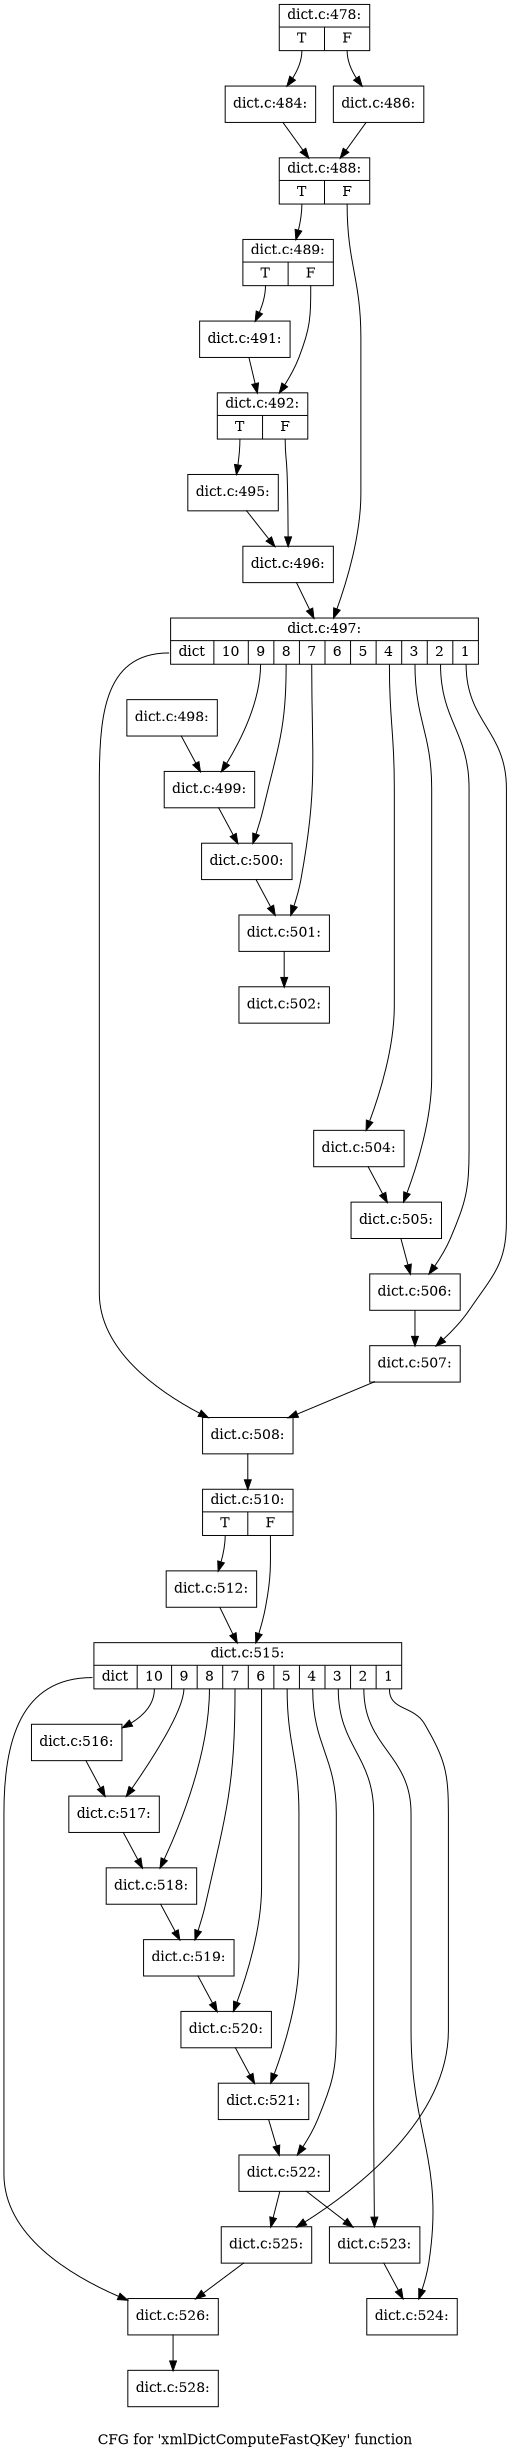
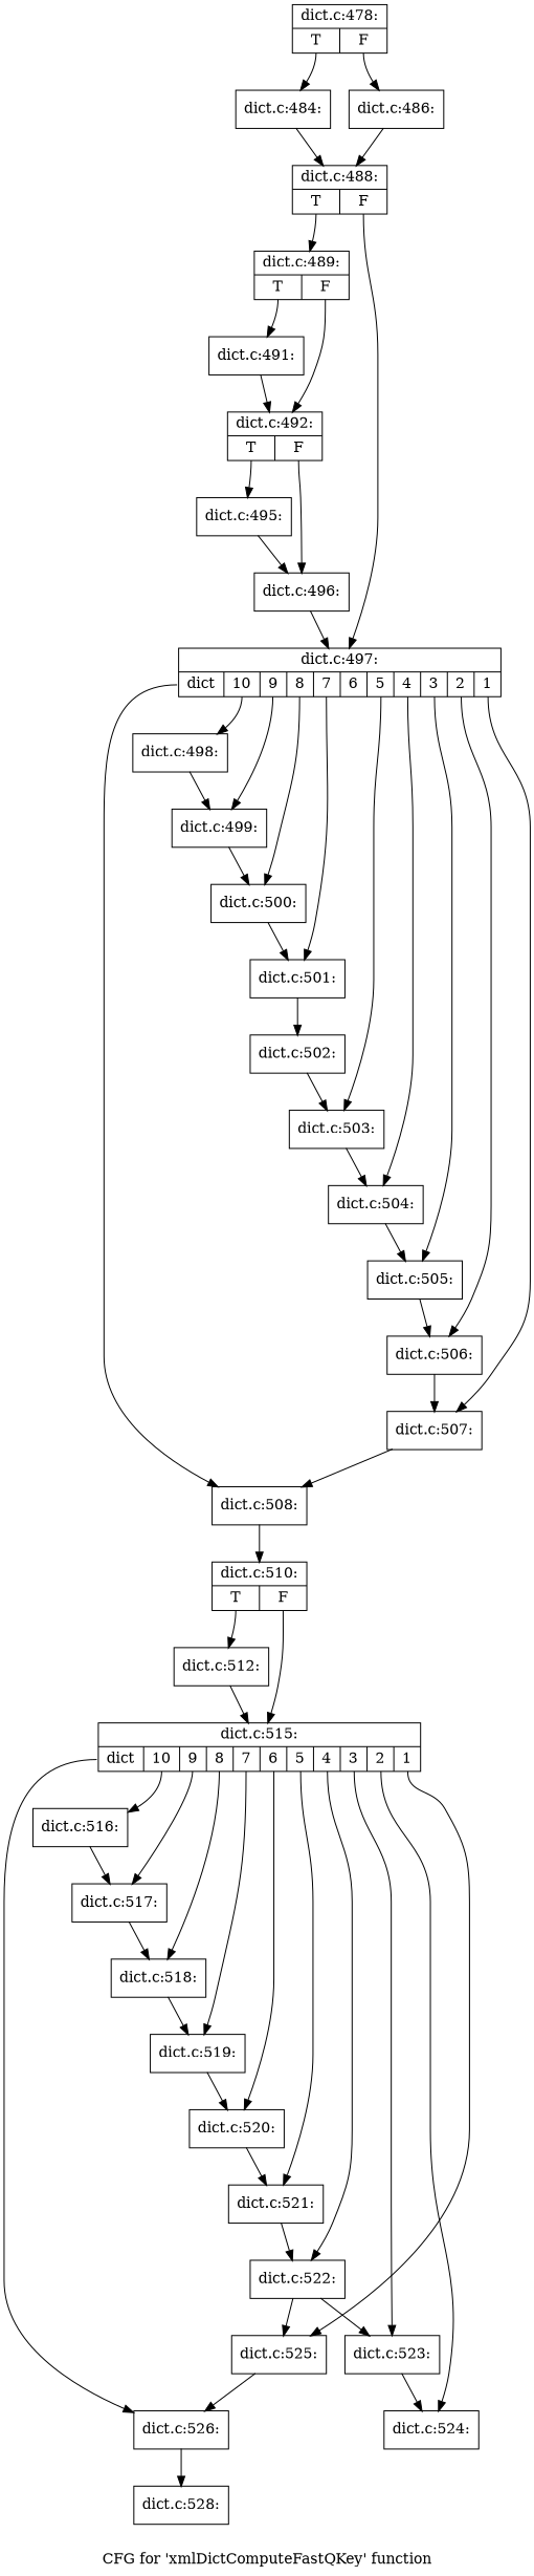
  digraph {
    label="CFG for 'xmlDictComputeFastQKey' function"
    node [shape=record]
    n1 [label="{dict.c:478:|{<s0>T|<s1>F}}"]
    n2 [label="{dict.c:484:}"]
    n3 [label="{dict.c:486:}"]
    n4 [label="{dict.c:488:|{<s0>T|<s1>F}}"]
    n5 [label="{dict.c:489:|{<s0>T|<s1>F}}"]
    n6 [label="{dict.c:497:|{<s0>dict|<s1>10|<s2>9|<s3>8|<s4>7|<s5>6|<s6>5|<s7>4|<s8>3|<s9>2|<s10>1}}"]
    n7 [label="{dict.c:491:}"]
    n8 [label="{dict.c:492:|{<s0>T|<s1>F}}"]
    n9 [label="{dict.c:508:}"]
    n10 [label="{dict.c:498:}"]
    n11 [label="{dict.c:499:}"]
    n12 [label="{dict.c:500:}"]
    n13 [label="{dict.c:501:}"]
+   n14 [label="{dict.c:503:}"]
    n15 [label="{dict.c:504:}"]
    n16 [label="{dict.c:505:}"]
    n17 [label="{dict.c:506:}"]
    n18 [label="{dict.c:507:}"]
    n19 [label="{dict.c:495:}"]
    n20 [label="{dict.c:496:}"]
    n21 [label="{dict.c:510:|{<s0>T|<s1>F}}"]
    n22 [label="{dict.c:502:}"]
    n23 [label="{dict.c:512:}"]
    n24 [label="{dict.c:515:|{<s0>dict|<s1>10|<s2>9|<s3>8|<s4>7|<s5>6|<s6>5|<s7>4|<s8>3|<s9>2|<s10>1}}"]
    n25 [label="{dict.c:526:}"]
    n26 [label="{dict.c:516:}"]
    n27 [label="{dict.c:517:}"]
    n28 [label="{dict.c:518:}"]
    n29 [label="{dict.c:519:}"]
    n30 [label="{dict.c:520:}"]
    n31 [label="{dict.c:521:}"]
    n32 [label="{dict.c:522:}"]
    n33 [label="{dict.c:523:}"]
    n34 [label="{dict.c:524:}"]
    n35 [label="{dict.c:525:}"]
    n36 [label="{dict.c:528:}"]
    n1 -> n2 [tailport=s0]
    n1 -> n3 [tailport=s1]
    n2 -> n4
    n3 -> n4
    n4 -> n5 [tailport=s0]
    n4 -> n6 [tailport=s1]
    n5 -> n7 [tailport=s0]
    n5 -> n8 [tailport=s1]
    n6 -> n9 [tailport=s0]
+   n6 -> n10 [tailport=s1]
    n6 -> n11 [tailport=s2]
    n6 -> n12 [tailport=s3]
    n6 -> n13 [tailport=s4]
+   n6 -> n14 [tailport=s6]
    n6 -> n15 [tailport=s7]
    n6 -> n16 [tailport=s8]
    n6 -> n17 [tailport=s9]
    n6 -> n18 [tailport=s10]
    n7 -> n8
    n8 -> n19 [tailport=s0]
    n8 -> n20 [tailport=s1]
    n9 -> n21
    n10 -> n11
    n11 -> n12
    n12 -> n13
    n13 -> n22
+   n14 -> n15
    n15 -> n16
    n16 -> n17
    n17 -> n18
    n18 -> n9
    n19 -> n20
    n20 -> n6
    n21 -> n23 [tailport=s0]
    n21 -> n24 [tailport=s1]
+   n22 -> n14
    n23 -> n24
    n24 -> n25 [tailport=s0]
    n24 -> n26 [tailport=s1]
    n24 -> n27 [tailport=s2]
    n24 -> n28 [tailport=s3]
    n24 -> n29 [tailport=s4]
    n24 -> n30 [tailport=s5]
    n24 -> n31 [tailport=s6]
    n24 -> n32 [tailport=s7]
    n24 -> n33 [tailport=s8]
    n24 -> n34 [tailport=s9]
    n24 -> n35 [tailport=s10]
    n25 -> n36
    n26 -> n27
    n27 -> n28
    n28 -> n29
    n29 -> n30
    n30 -> n31
    n31 -> n32
    n32 -> n33
    n32 -> n35
    n33 -> n34
    n35 -> n25
  }
